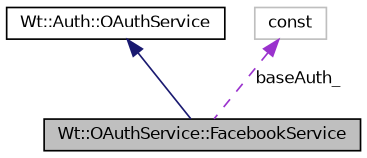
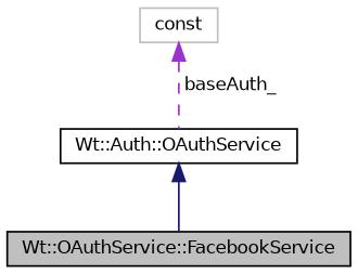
  digraph {
    node [color=black fillcolor=white fontname=Helvetica fontsize=10 shape=record style=filled]
    edge [dir=back fontname=Helvetica fontsize=10 labelfontname=Helvetica labelfontsize=10]
    n1 [fillcolor=grey75 fontcolor=black height=0.2 label="Wt::OAuthService::FacebookService" width=0.4]
    n2 [height=0.2 label="Wt::Auth::OAuthService" width=0.4]
    n3 [color=grey75 height=0.2 label=const width=0.4]
    n2 -> n1 [color=midnightblue style=solid]
-   n3 -> n1 [color=darkorchid3 label=" baseAuth_" style=dashed]
+   n3 -> n2 [color=darkorchid3 label=" baseAuth_" style=dashed]
  }
